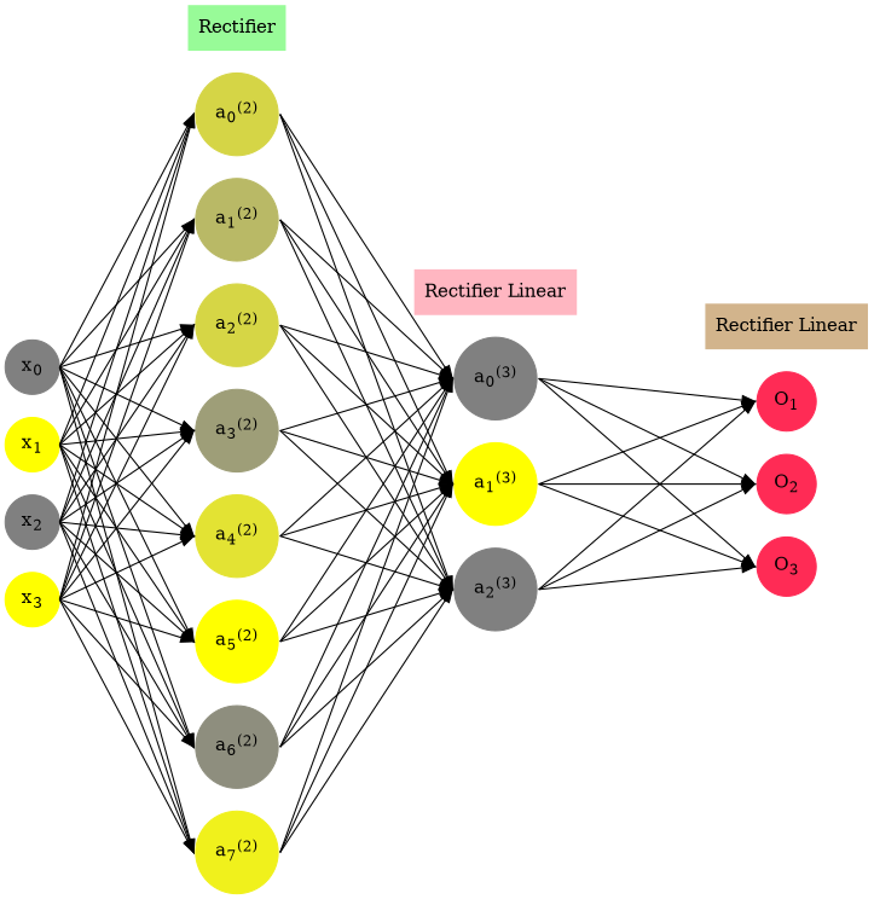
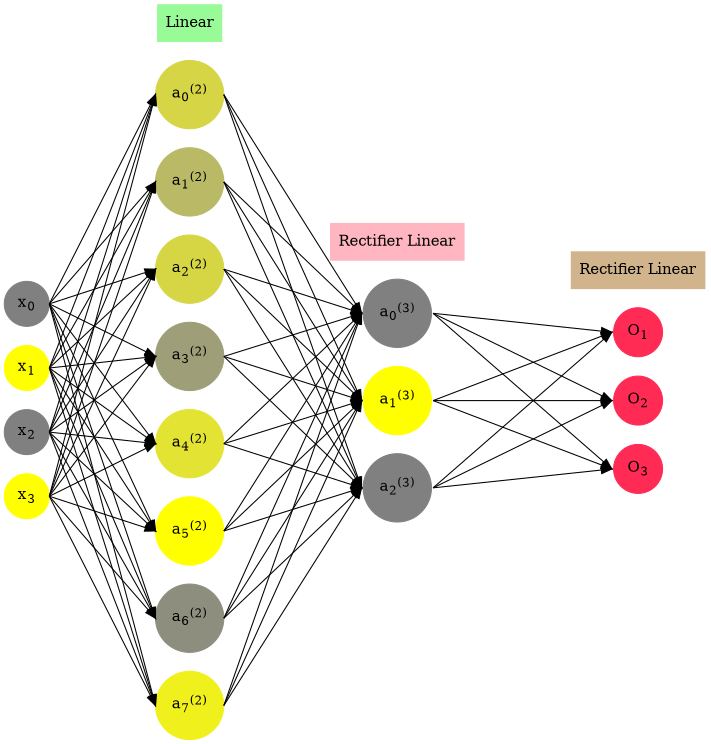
  digraph {
    rankdir=LR
    ranksep=1.4
    splines=false
    node [color="0.9667, 0.83, 1.0" fillcolor="0.9667, 0.83, 1.0" shape=circle style=filled]
    edge [headport=w style=solid tailport=e]
    n1 [color="0.1667, 0.0, 0.5" fillcolor="0.1667, 0.0, 0.5" label=<x<sub>0</sub>>]
    n2 [color="0.1667, 1.0, 1.0" fillcolor="0.1667, 1.0, 1.0" label=<x<sub>1</sub>>]
    n3 [color="0.1667, 0.0, 0.5" fillcolor="0.1667, 0.0, 0.5" label=<x<sub>2</sub>>]
    n4 [color="0.1667, 1.0, 1.0" fillcolor="0.1667, 1.0, 1.0" label=<x<sub>3</sub>>]
    n5 [color="0.1667, 0.670266, 0.835133" fillcolor="0.1667, 0.670266, 0.835133" label=<a<sub>0</sub><sup>(2)</sup>>]
    n6 [color="0.1667, 0.449140, 0.724570" fillcolor="0.1667, 0.449140, 0.724570" label=<a<sub>1</sub><sup>(2)</sup>>]
    n7 [color="0.1667, 0.678623, 0.839311" fillcolor="0.1667, 0.678623, 0.839311" label=<a<sub>2</sub><sup>(2)</sup>>]
    n8 [color="0.1667, 0.239881, 0.619940" fillcolor="0.1667, 0.239881, 0.619940" label=<a<sub>3</sub><sup>(2)</sup>>]
    n9 [color="0.1667, 0.775020, 0.887510" fillcolor="0.1667, 0.775020, 0.887510" label=<a<sub>4</sub><sup>(2)</sup>>]
    n10 [color="0.1667, 1.814924, 1.407462" fillcolor="0.1667, 1.814924, 1.407462" label=<a<sub>5</sub><sup>(2)</sup>>]
    n11 [color="0.1667, 0.116473, 0.558236" fillcolor="0.1667, 0.116473, 0.558236" label=<a<sub>6</sub><sup>(2)</sup>>]
    n12 [color="0.1667, 0.883157, 0.941579" fillcolor="0.1667, 0.883157, 0.941579" label=<a<sub>7</sub><sup>(2)</sup>>]
    n13 [color="0.1667, 0.000000, 0.500000" fillcolor="0.1667, 0.000000, 0.500000" label=<a<sub>0</sub><sup>(3)</sup>>]
    n14 [color="0.1667, 1.381679, 1.190840" fillcolor="0.1667, 1.381679, 1.190840" label=<a<sub>1</sub><sup>(3)</sup>>]
    n15 [color="0.1667, 0.000000, 0.500000" fillcolor="0.1667, 0.000000, 0.500000" label=<a<sub>2</sub><sup>(3)</sup>>]
    n16 [label=<O<sub>1</sub>>]
    n17 [label=<O<sub>2</sub>>]
    n18 [label=<O<sub>3</sub>>]
-   n19 [label=Rectifier shape=plaintext fillcolor=palegreen color=darkorange]
+   n19 [label=Linear shape=plaintext fillcolor=palegreen color=darkorange]
    n20 [label="Rectifier Linear" shape=plaintext fillcolor=lightpink color=deeppink]
    n21 [label="Rectifier Linear" shape=plaintext fillcolor=tan color=gray40]
    subgraph sub_1 {
      n1
    }
    subgraph sub_2 {
      n2
    }
    subgraph sub_3 {
      n3
    }
    subgraph sub_4 {
      n4
    }
    subgraph sub_5 {
      n5
    }
    subgraph sub_6 {
      n6
    }
    subgraph sub_7 {
      n7
    }
    subgraph sub_8 {
      n8
    }
    subgraph sub_9 {
      n9
    }
    subgraph sub_10 {
      n10
    }
    subgraph sub_11 {
      n11
    }
    subgraph sub_12 {
      n12
    }
    subgraph sub_13 {
      n13
    }
    subgraph sub_14 {
      n14
    }
    subgraph sub_15 {
      n15
    }
    subgraph sub_16 {
      n16
    }
    subgraph sub_17 {
      n17
    }
    subgraph sub_18 {
      n18
    }
    subgraph sub_19 {
      rank=same
      n1
      n2
      n3
      n4
    }
    subgraph sub_20 {
      rank=same
      n5
      n6
      n7
      n8
      n9
      n10
      n11
      n12
    }
    subgraph sub_21 {
      rank=same
      n13
      n14
      n15
    }
    subgraph sub_22 {
      rank=same
      n16
      n17
      n18
    }
    subgraph sub_23 {
      rank=same
      n5
      n19
    }
    subgraph sub_24 {
      rank=same
      n13
      n20
    }
    subgraph sub_25 {
      rank=same
      n16
      n21
    }
    n1 -> n2 [style=invis]
    n1 -> n5
    n1 -> n6
    n1 -> n7
    n1 -> n8
    n1 -> n9
    n1 -> n10
    n1 -> n11
    n1 -> n12
    n2 -> n3 [style=invis]
    n2 -> n5
    n2 -> n6
    n2 -> n7
    n2 -> n8
    n2 -> n9
    n2 -> n10
    n2 -> n11
    n2 -> n12
    n3 -> n4 [style=invis]
    n3 -> n5
    n3 -> n6
    n3 -> n7
    n3 -> n8
    n3 -> n9
    n3 -> n10
    n3 -> n11
    n3 -> n12
    n4 -> n5
    n4 -> n6
    n4 -> n7
    n4 -> n8
    n4 -> n9
    n4 -> n10
    n4 -> n11
    n4 -> n12
    n5 -> n6 [style=invis]
    n5 -> n13
    n5 -> n14
    n5 -> n15
    n6 -> n7 [style=invis]
    n6 -> n13
    n6 -> n14
    n6 -> n15
    n7 -> n8 [style=invis]
    n7 -> n13
    n7 -> n14
    n7 -> n15
    n8 -> n9 [style=invis]
    n8 -> n13
    n8 -> n14
    n8 -> n15
    n9 -> n10 [style=invis]
    n9 -> n13
    n9 -> n14
    n9 -> n15
    n10 -> n11 [style=invis]
    n10 -> n13
    n10 -> n14
    n10 -> n15
    n11 -> n12 [style=invis]
    n11 -> n13
    n11 -> n14
    n11 -> n15
    n12 -> n13
    n12 -> n14
    n12 -> n15
    n13 -> n14 [style=invis]
    n13 -> n16
    n13 -> n17
    n13 -> n18
    n14 -> n15 [style=invis]
    n14 -> n16
    n14 -> n17
    n14 -> n18
    n15 -> n16
    n15 -> n17
    n15 -> n18
    n16 -> n17 [style=invis]
    n17 -> n18 [style=invis]
    n19 -> n5 [style=invis]
    n20 -> n13 [style=invis]
    n21 -> n16 [style=invis]
  }
